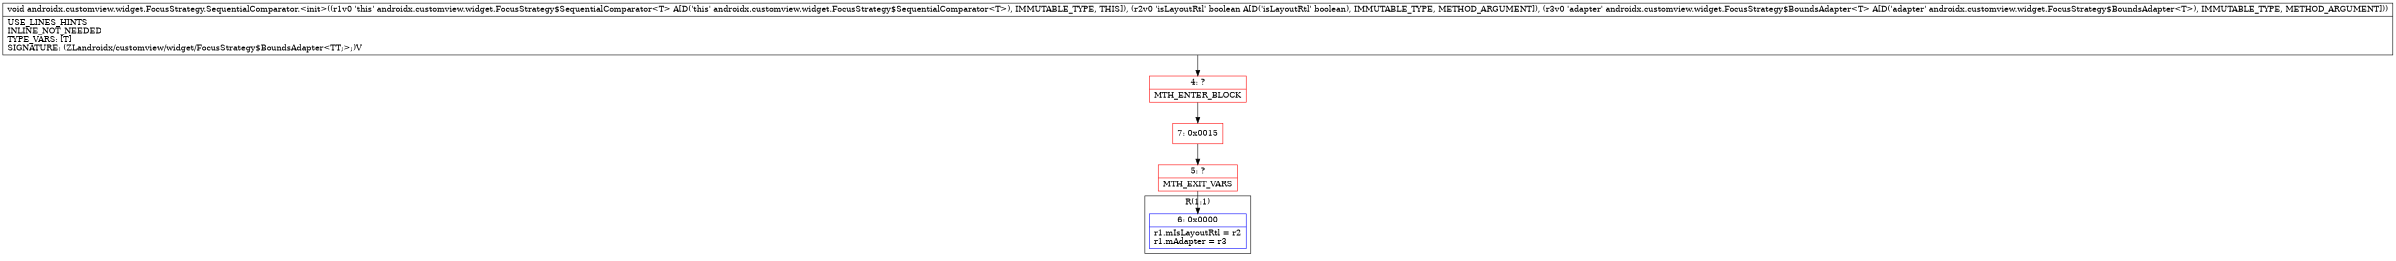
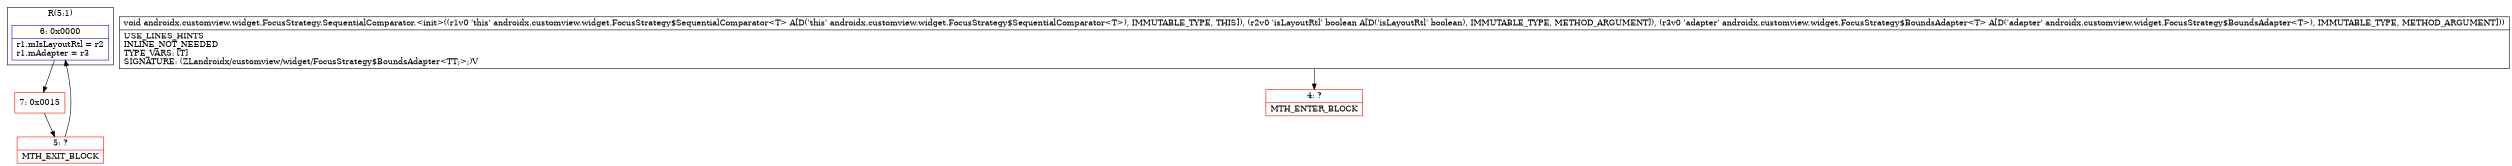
  digraph {
    node [color=red shape=record]
    n1 [color=blue label="{6\:\ 0x0000|r1.mIsLayoutRtl = r2\lr1.mAdapter = r3\l}"]
    n2 [label="{7\:\ 0x0015}"]
-   n3 [label="{5\:\ ?|MTH_EXIT_VARS\l}"]
+   n3 [label="{5\:\ ?|MTH_EXIT_BLOCK\l}"]
    n4 [label="{4\:\ ?|MTH_ENTER_BLOCK\l}"]
    n5 [label="{void androidx.customview.widget.FocusStrategy.SequentialComparator.\<init\>((r1v0 'this' androidx.customview.widget.FocusStrategy$SequentialComparator\<T\> A[D('this' androidx.customview.widget.FocusStrategy$SequentialComparator\<T\>), IMMUTABLE_TYPE, THIS]), (r2v0 'isLayoutRtl' boolean A[D('isLayoutRtl' boolean), IMMUTABLE_TYPE, METHOD_ARGUMENT]), (r3v0 'adapter' androidx.customview.widget.FocusStrategy$BoundsAdapter\<T\> A[D('adapter' androidx.customview.widget.FocusStrategy$BoundsAdapter\<T\>), IMMUTABLE_TYPE, METHOD_ARGUMENT]))  | USE_LINES_HINTS\lINLINE_NOT_NEEDED\lTYPE_VARS: [T]\lSIGNATURE: (ZLandroidx\/customview\/widget\/FocusStrategy$BoundsAdapter\<TT;\>;)V\l}" color=""]
    subgraph cluster_1 {
-     label="R(1:1)"
+     label="R(5:1)"
      n1
    }
-   n4 -> n2
+   n1 -> n2
    n2 -> n3
    n3 -> n1
    n5 -> n4
  }
